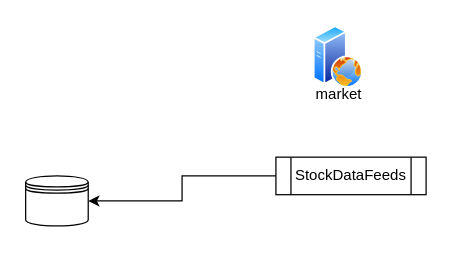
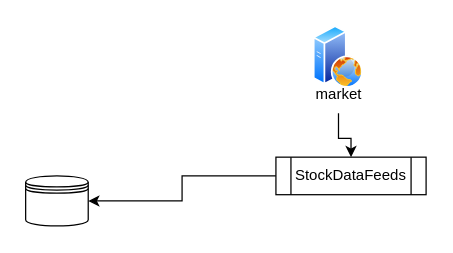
  <mxCell id="0" />
  <mxCell id="1" parent="0" />
  <mxCell id="2" value="" style="shape=datastore;whiteSpace=wrap;html=1;" vertex="1" parent="1"><mxGeometry x="20" y="140" width="50" height="40" as="geometry" /></mxCell>
  <mxCell id="3" value="" style="group" vertex="1" connectable="0" parent="1"><mxGeometry x="240" y="20" width="60" height="70" as="geometry" /></mxCell>
  <mxCell id="4" value="" style="image;aspect=fixed;perimeter=ellipsePerimeter;html=1;align=center;shadow=0;dashed=0;spacingTop=3;image=img/lib/active_directory/web_server.svg;" vertex="1" parent="3"><mxGeometry x="10" width="40" height="50" as="geometry" /></mxCell>
  <mxCell id="5" value="market" style="text;html=1;align=center;verticalAlign=middle;resizable=0;points=[];autosize=1;strokeColor=none;fillColor=none;" vertex="1" parent="3"><mxGeometry y="40" width="60" height="30" as="geometry" /></mxCell>
  <mxCell id="6" style="edgeStyle=orthogonalEdgeStyle;rounded=0;orthogonalLoop=1;jettySize=auto;html=1;entryX=1;entryY=0.5;entryDx=0;entryDy=0;" edge="1" parent="1" source="7" target="2"><mxGeometry relative="1" as="geometry" /></mxCell>
  <mxCell id="7" value="StockDataFeeds" style="shape=process;whiteSpace=wrap;html=1;backgroundOutline=1;" vertex="1" parent="1"><mxGeometry x="220" y="125" width="120" height="30" as="geometry" /></mxCell>
+ <mxCell id="8" style="edgeStyle=orthogonalEdgeStyle;rounded=0;orthogonalLoop=1;jettySize=auto;html=1;" edge="1" parent="1" source="5" target="7"><mxGeometry relative="1" as="geometry" /></mxCell>
